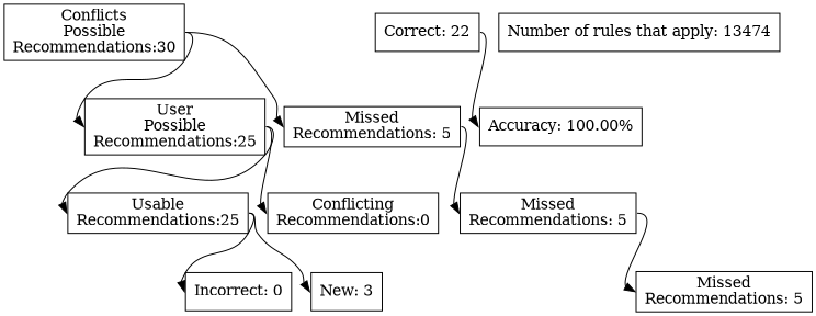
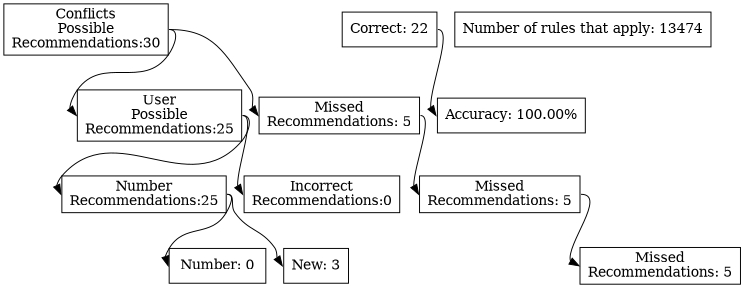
  digraph {
    rankdir=TB
    node [shape=box]
    edge [headport=w tailport=e]
    n1 [label="Conflicts\nPossible\nRecommendations:30"]
    n2 [label="User\nPossible\nRecommendations:25"]
    n3 [label="Missed\nRecommendations: 5"]
-   n4 [label="Usable\nRecommendations:25"]
-   n5 [label="Conflicting\nRecommendations:0"]
+   n4 [label="Number\nRecommendations:25"]
+   n5 [label="Incorrect\nRecommendations:0"]
    n6 [label="Missed\nRecommendations: 5"]
-   n7 [label="Incorrect: 0"]
+   n7 [label="Number: 0"]
    n8 [label="New: 3"]
    n9 [label="Missed\nRecommendations: 5"]
    n10 [label="Correct: 22"]
    n11 [label="Accuracy: 100.00%"]
    n12 [label="Number of rules that apply: 13474"]
    n1 -> n2
    n1 -> n3
    n2 -> n4
    n2 -> n5
    n3 -> n6
    n4 -> n7
    n4 -> n8
    n6 -> n9
    n10 -> n11
  }
